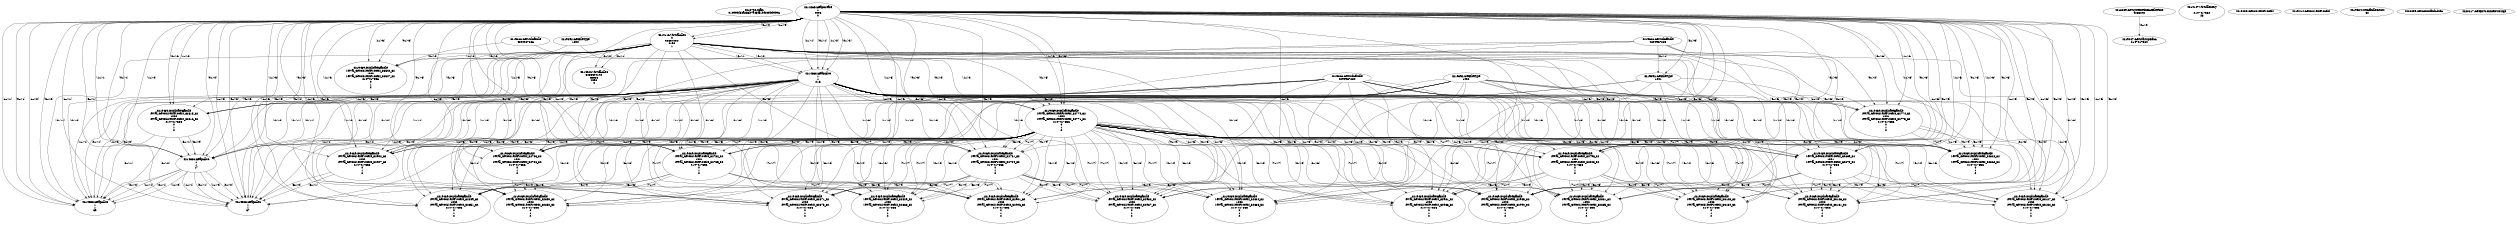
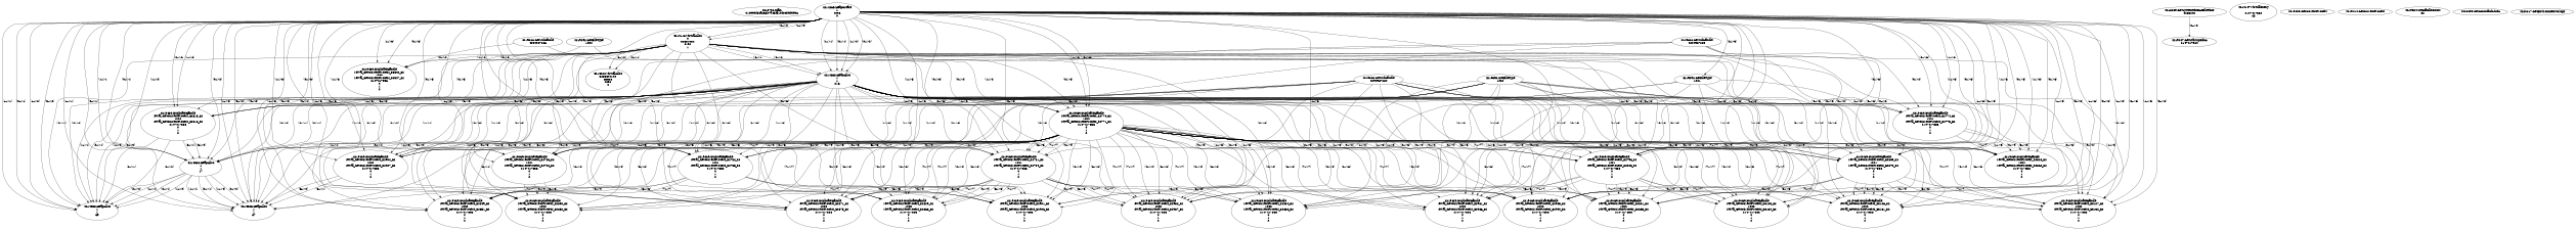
  digraph {
    n1 [label="4213792.main\n0109eed5ca256b7a45df1bd0cebd9b96"]
    n2 [label="4214265.HeapCreate\n1\n4096\n0"]
    n3 [label="4214116.VirtualAlloc\n0\n33554432\n8192\n1"]
    n4 [label="4219439.DuplicateHandle\nretval_GetCurrentProcess_33542_32\n1000\nretval_GetCurrentProcess_33547_32\n2147417556\n0\n1\n2"]
    n5 [label="4214333.HeapAlloc\n1\n1\n216"]
    n6 [label="4219439.DuplicateHandle\nretval_GetCurrentProcess_32815_32\n1002\nretval_GetCurrentProcess_32816_32\n2147417556\n0\n1\n2"]
    n7 [label="4214333.HeapAlloc\n1\n1\n17"]
    n8 [label="4214333.HeapAlloc\n1\n1\n39"]
    n9 [label="4219439.DuplicateHandle\nretval_GetCurrentProcess_32770_32\n1000\nretval_GetCurrentProcess_32771_32\n2147417556\n0\n1\n2"]
    n10 [label="4219439.DuplicateHandle\nretval_GetCurrentProcess_32782_32\n1001\nretval_GetCurrentProcess_32785_32\n2147417556\n0\n1\n2"]
    n11 [label="4219439.DuplicateHandle\nretval_GetCurrentProcess_32849_32\n1002\nretval_GetCurrentProcess_32851_32\n2147417556\n0\n1\n2"]
    n12 [label="4219439.DuplicateHandle\nretval_GetCurrentProcess_32783_32\n1001\nretval_GetCurrentProcess_32786_32\n2147417556\n0\n1\n2"]
    n13 [label="4219439.DuplicateHandle\nretval_GetCurrentProcess_32850_32\n1002\nretval_GetCurrentProcess_32852_32\n2147417556\n0\n1\n2"]
    n14 [label="4219439.DuplicateHandle\nretval_GetCurrentProcess_32774_32\n1001\nretval_GetCurrentProcess_32775_32\n2147417556\n0\n1\n2"]
    n15 [label="4219439.DuplicateHandle\nretval_GetCurrentProcess_32828_32\n1002\nretval_GetCurrentProcess_32862_32\n2147417556\n0\n1\n2"]
    n16 [label="4219439.DuplicateHandle\nretval_GetCurrentProcess_32902_32\n1002\nretval_GetCurrentProcess_32907_32\n2147417556\n0\n1\n2"]
    n17 [label="4214333.HeapAlloc\n1\n1\n37"]
    n18 [label="4219439.DuplicateHandle\nretval_GetCurrentProcess_32781_32\n1001\nretval_GetCurrentProcess_32784_32\n2147417556\n0\n1\n2"]
    n19 [label="4219439.DuplicateHandle\nretval_GetCurrentProcess_32871_32\n1002\nretval_GetCurrentProcess_32875_32\n2147417556\n0\n1\n2"]
    n20 [label="4219439.DuplicateHandle\nretval_GetCurrentProcess_32829_32\n1002\nretval_GetCurrentProcess_32863_32\n2147417556\n0\n1\n2"]
    n21 [label="4219439.DuplicateHandle\nretval_GetCurrentProcess_32901_32\n1002\nretval_GetCurrentProcess_32906_32\n2147417556\n0\n1\n2"]
    n22 [label="4219439.DuplicateHandle\nretval_GetCurrentProcess_32798_32\n1001\nretval_GetCurrentProcess_32803_32\n2147417556\n0\n1\n2"]
    n23 [label="4219439.DuplicateHandle\nretval_GetCurrentProcess_32981_32\n1002\nretval_GetCurrentProcess_32986_32\n2147417556\n0\n1\n2"]
    n24 [label="4219439.DuplicateHandle\nretval_GetCurrentProcess_32982_32\n1002\nretval_GetCurrentProcess_32987_32\n2147417556\n0\n1\n2"]
    n25 [label="4219439.DuplicateHandle\nretval_GetCurrentProcess_32869_32\n1001\nretval_GetCurrentProcess_32873_32\n2147417556\n0\n1\n2"]
    n26 [label="4219439.DuplicateHandle\nretval_GetCurrentProcess_32985_32\n1002\nretval_GetCurrentProcess_32990_32\n2147417556\n0\n1\n2"]
    n27 [label="4219439.DuplicateHandle\nretval_GetCurrentProcess_32831_32\n1002\nretval_GetCurrentProcess_32835_32\n2147417556\n0\n1\n2"]
    n28 [label="4219439.DuplicateHandle\nretval_GetCurrentProcess_32834_32\n1002\nretval_GetCurrentProcess_32838_32\n2147417556\n0\n1\n2"]
    n29 [label="4219439.DuplicateHandle\nretval_GetCurrentProcess_33125_32\n1002\nretval_GetCurrentProcess_33130_32\n2147417556\n0\n1\n2"]
    n30 [label="4219439.DuplicateHandle\nretval_GetCurrentProcess_33126_32\n1002\nretval_GetCurrentProcess_33131_32\n2147417556\n0\n1\n2"]
    n31 [label="4219439.DuplicateHandle\nretval_GetCurrentProcess_33127_32\n1002\nretval_GetCurrentProcess_33132_32\n2147417556\n0\n1\n2"]
    n32 [label="4219392.GetFileType\n1001"]
    n33 [label="4214222.VirtualAlloc\n3255304192\n65536\n4096\n4"]
    n34 [label="4218869.GetSystemTimeAsFileTime\n4288292"]
    n35 [label="4219047.GetStartupInfoA\n2147417564"]
    n36 [label="4214147.VirtualQuery\n\n2147417352\n28"]
    n37 [label="4219368.GetStdHandle\n4294967286"]
    n38 [label="4219392.GetFileType\n1000"]
    n39 [label="4219405.GetCurrentProcess\n"]
    n40 [label="4219414.GetCurrentProcess\n"]
    n41 [label="4219368.GetStdHandle\n4294967285"]
    n42 [label="4219368.GetStdHandle\n4294967284"]
    n43 [label="4219392.GetFileType\n1002"]
    n44 [label="4219524.SetHandleCount\n32"]
    n45 [label="4220059.GetCommandLineA\n"]
    n46 [label="4220217.GetEnvironmentStrings\n"]
    n2 -> n3 [label="(1-->4)"]
    n2 -> n3 [label="(0-->4)"]
    n2 -> n4 [label="(1-->6)"]
    n2 -> n4 [label="(0-->6)"]
    n2 -> n5 [label="(1-->1)"]
    n2 -> n5 [label="(0-->1)"]
    n2 -> n5 [label="(1-->2)"]
    n2 -> n5 [label="(0-->2)"]
    n2 -> n6 [label="(1-->6)"]
    n2 -> n6 [label="(0-->6)"]
    n2 -> n7 [label="(1-->1)"]
    n2 -> n7 [label="(0-->1)"]
    n2 -> n7 [label="(1-->2)"]
    n2 -> n7 [label="(0-->2)"]
    n2 -> n8 [label="(1-->1)"]
    n2 -> n8 [label="(0-->1)"]
    n2 -> n8 [label="(1-->2)"]
    n2 -> n8 [label="(0-->2)"]
    n2 -> n9 [label="(1-->6)"]
    n2 -> n9 [label="(0-->6)"]
    n2 -> n10 [label="(1-->6)"]
    n2 -> n10 [label="(0-->6)"]
    n2 -> n11 [label="(1-->6)"]
    n2 -> n11 [label="(0-->6)"]
    n2 -> n12 [label="(1-->6)"]
    n2 -> n12 [label="(0-->6)"]
    n2 -> n13 [label="(1-->6)"]
    n2 -> n13 [label="(0-->6)"]
    n2 -> n14 [label="(1-->6)"]
    n2 -> n14 [label="(0-->6)"]
    n2 -> n15 [label="(1-->6)"]
    n2 -> n15 [label="(0-->6)"]
    n2 -> n16 [label="(1-->6)"]
    n2 -> n16 [label="(0-->6)"]
    n2 -> n17 [label="(1-->1)"]
    n2 -> n17 [label="(0-->1)"]
    n2 -> n17 [label="(1-->2)"]
    n2 -> n17 [label="(0-->2)"]
    n2 -> n18 [label="(1-->6)"]
    n2 -> n18 [label="(0-->6)"]
    n2 -> n19 [label="(1-->6)"]
    n2 -> n19 [label="(0-->6)"]
    n2 -> n20 [label="(1-->6)"]
    n2 -> n20 [label="(0-->6)"]
    n2 -> n21 [label="(1-->6)"]
    n2 -> n21 [label="(0-->6)"]
    n2 -> n22 [label="(1-->6)"]
    n2 -> n22 [label="(0-->6)"]
    n2 -> n23 [label="(1-->6)"]
    n2 -> n23 [label="(0-->6)"]
    n2 -> n24 [label="(1-->6)"]
    n2 -> n24 [label="(0-->6)"]
    n2 -> n25 [label="(1-->6)"]
    n2 -> n25 [label="(0-->6)"]
    n2 -> n26 [label="(1-->6)"]
    n2 -> n26 [label="(0-->6)"]
    n2 -> n27 [label="(1-->6)"]
    n2 -> n27 [label="(0-->6)"]
    n2 -> n28 [label="(1-->6)"]
    n2 -> n28 [label="(0-->6)"]
    n2 -> n29 [label="(1-->6)"]
    n2 -> n29 [label="(0-->6)"]
    n2 -> n30 [label="(1-->6)"]
    n2 -> n30 [label="(0-->6)"]
    n2 -> n31 [label="(1-->6)"]
    n2 -> n31 [label="(0-->6)"]
    n2 -> n32 [label="(2-->3)"]
    n3 -> n4 [label="(4-->6)"]
    n3 -> n5 [label="(4-->1)"]
    n3 -> n5 [label="(4-->2)"]
    n3 -> n6 [label="(4-->6)"]
    n3 -> n7 [label="(4-->1)"]
    n3 -> n7 [label="(4-->2)"]
    n3 -> n8 [label="(4-->1)"]
    n3 -> n8 [label="(4-->2)"]
    n3 -> n9 [label="(4-->6)"]
    n3 -> n10 [label="(4-->6)"]
    n3 -> n11 [label="(4-->6)"]
    n3 -> n12 [label="(4-->6)"]
    n3 -> n13 [label="(4-->6)"]
    n3 -> n14 [label="(4-->6)"]
    n3 -> n15 [label="(4-->6)"]
    n3 -> n16 [label="(4-->6)"]
    n3 -> n17 [label="(4-->1)"]
    n3 -> n17 [label="(4-->2)"]
    n3 -> n18 [label="(4-->6)"]
    n3 -> n19 [label="(4-->6)"]
    n3 -> n20 [label="(4-->6)"]
    n3 -> n21 [label="(4-->6)"]
    n3 -> n22 [label="(4-->6)"]
    n3 -> n23 [label="(4-->6)"]
    n3 -> n24 [label="(4-->6)"]
    n3 -> n25 [label="(4-->6)"]
    n3 -> n26 [label="(4-->6)"]
    n3 -> n27 [label="(4-->6)"]
    n3 -> n28 [label="(4-->6)"]
    n3 -> n29 [label="(4-->6)"]
    n3 -> n30 [label="(4-->6)"]
    n3 -> n31 [label="(4-->6)"]
    n3 -> n33 [label="(0-->1)"]
    n3 -> n33 [label="(0-->0)"]
    n5 -> n6 [label="(1-->6)"]
    n5 -> n6 [label="(2-->6)"]
    n5 -> n7 [label="(1-->1)"]
    n5 -> n7 [label="(2-->1)"]
    n5 -> n7 [label="(1-->2)"]
    n5 -> n7 [label="(2-->2)"]
    n5 -> n8 [label="(1-->1)"]
    n5 -> n8 [label="(2-->1)"]
    n5 -> n8 [label="(1-->2)"]
    n5 -> n8 [label="(2-->2)"]
    n5 -> n9 [label="(1-->6)"]
    n5 -> n9 [label="(2-->6)"]
    n5 -> n10 [label="(1-->6)"]
    n5 -> n10 [label="(2-->6)"]
    n5 -> n11 [label="(1-->6)"]
    n5 -> n11 [label="(2-->6)"]
    n5 -> n12 [label="(1-->6)"]
    n5 -> n12 [label="(2-->6)"]
    n5 -> n13 [label="(1-->6)"]
    n5 -> n13 [label="(2-->6)"]
    n5 -> n14 [label="(1-->6)"]
    n5 -> n14 [label="(2-->6)"]
    n5 -> n15 [label="(1-->6)"]
    n5 -> n15 [label="(2-->6)"]
    n5 -> n16 [label="(1-->6)"]
    n5 -> n16 [label="(2-->6)"]
    n5 -> n17 [label="(1-->1)"]
    n5 -> n17 [label="(2-->1)"]
    n5 -> n17 [label="(1-->2)"]
    n5 -> n17 [label="(2-->2)"]
    n5 -> n18 [label="(1-->6)"]
    n5 -> n18 [label="(2-->6)"]
    n5 -> n19 [label="(1-->6)"]
    n5 -> n19 [label="(2-->6)"]
    n5 -> n20 [label="(1-->6)"]
    n5 -> n20 [label="(2-->6)"]
    n5 -> n21 [label="(1-->6)"]
    n5 -> n21 [label="(2-->6)"]
    n5 -> n22 [label="(1-->6)"]
    n5 -> n22 [label="(2-->6)"]
    n5 -> n23 [label="(1-->6)"]
    n5 -> n23 [label="(2-->6)"]
    n5 -> n24 [label="(1-->6)"]
    n5 -> n24 [label="(2-->6)"]
    n5 -> n25 [label="(1-->6)"]
    n5 -> n25 [label="(2-->6)"]
    n5 -> n26 [label="(1-->6)"]
    n5 -> n26 [label="(2-->6)"]
    n5 -> n27 [label="(1-->6)"]
    n5 -> n27 [label="(2-->6)"]
    n5 -> n28 [label="(1-->6)"]
    n5 -> n28 [label="(2-->6)"]
    n5 -> n29 [label="(1-->6)"]
    n5 -> n29 [label="(2-->6)"]
    n5 -> n30 [label="(1-->6)"]
    n5 -> n30 [label="(2-->6)"]
    n5 -> n31 [label="(1-->6)"]
    n5 -> n31 [label="(2-->6)"]
    n6 -> n7 [label="(6-->1)"]
    n6 -> n7 [label="(6-->2)"]
    n6 -> n8 [label="(6-->1)"]
    n6 -> n8 [label="(6-->2)"]
    n7 -> n8 [label="(1-->1)"]
    n7 -> n8 [label="(2-->1)"]
    n7 -> n8 [label="(1-->2)"]
    n7 -> n8 [label="(2-->2)"]
    n7 -> n17 [label="(1-->1)"]
    n7 -> n17 [label="(2-->1)"]
    n7 -> n17 [label="(1-->2)"]
    n7 -> n17 [label="(2-->2)"]
    n9 -> n10 [label="(4-->4)"]
    n9 -> n10 [label="(6-->6)"]
    n9 -> n10 [label="(7-->7)"]
    n9 -> n11 [label="(4-->4)"]
    n9 -> n11 [label="(6-->6)"]
    n9 -> n11 [label="(7-->7)"]
    n9 -> n12 [label="(4-->4)"]
    n9 -> n12 [label="(6-->6)"]
    n9 -> n12 [label="(7-->7)"]
    n9 -> n13 [label="(4-->4)"]
    n9 -> n13 [label="(6-->6)"]
    n9 -> n13 [label="(7-->7)"]
    n9 -> n16 [label="(4-->4)"]
    n9 -> n16 [label="(6-->6)"]
    n9 -> n16 [label="(7-->7)"]
    n9 -> n17 [label="(6-->1)"]
    n9 -> n17 [label="(6-->2)"]
    n9 -> n18 [label="(4-->4)"]
    n9 -> n18 [label="(6-->6)"]
    n9 -> n18 [label="(7-->7)"]
    n9 -> n19 [label="(4-->4)"]
    n9 -> n19 [label="(6-->6)"]
    n9 -> n19 [label="(7-->7)"]
    n9 -> n20 [label="(4-->4)"]
    n9 -> n20 [label="(6-->6)"]
    n9 -> n20 [label="(7-->7)"]
    n9 -> n21 [label="(4-->4)"]
    n9 -> n21 [label="(6-->6)"]
    n9 -> n21 [label="(7-->7)"]
    n9 -> n22 [label="(4-->4)"]
    n9 -> n22 [label="(6-->6)"]
    n9 -> n22 [label="(7-->7)"]
    n9 -> n23 [label="(4-->4)"]
    n9 -> n23 [label="(6-->6)"]
    n9 -> n23 [label="(7-->7)"]
    n9 -> n24 [label="(4-->4)"]
    n9 -> n24 [label="(6-->6)"]
    n9 -> n24 [label="(7-->7)"]
    n9 -> n25 [label="(4-->4)"]
    n9 -> n25 [label="(6-->6)"]
    n9 -> n25 [label="(7-->7)"]
    n9 -> n26 [label="(4-->4)"]
    n9 -> n26 [label="(6-->6)"]
    n9 -> n26 [label="(7-->7)"]
    n9 -> n27 [label="(4-->4)"]
    n9 -> n27 [label="(6-->6)"]
    n9 -> n27 [label="(7-->7)"]
    n9 -> n28 [label="(4-->4)"]
    n9 -> n28 [label="(6-->6)"]
    n9 -> n28 [label="(7-->7)"]
    n9 -> n29 [label="(4-->4)"]
    n9 -> n29 [label="(6-->6)"]
    n9 -> n29 [label="(7-->7)"]
    n9 -> n30 [label="(4-->4)"]
    n9 -> n30 [label="(6-->6)"]
    n9 -> n30 [label="(7-->7)"]
    n9 -> n31 [label="(4-->4)"]
    n9 -> n31 [label="(6-->6)"]
    n9 -> n31 [label="(7-->7)"]
    n10 -> n11 [label="(4-->4)"]
    n10 -> n11 [label="(6-->6)"]
    n10 -> n11 [label="(7-->7)"]
    n10 -> n21 [label="(4-->4)"]
    n10 -> n21 [label="(6-->6)"]
    n10 -> n21 [label="(7-->7)"]
    n12 -> n13 [label="(4-->4)"]
    n12 -> n13 [label="(6-->6)"]
    n12 -> n13 [label="(7-->7)"]
    n14 -> n15 [label="(4-->4)"]
    n14 -> n15 [label="(6-->6)"]
    n14 -> n15 [label="(7-->7)"]
    n16 -> n17 [label="(6-->1)"]
    n16 -> n17 [label="(6-->2)"]
    n18 -> n19 [label="(4-->4)"]
    n18 -> n19 [label="(6-->6)"]
    n18 -> n19 [label="(7-->7)"]
    n18 -> n20 [label="(4-->4)"]
    n18 -> n20 [label="(6-->6)"]
    n18 -> n20 [label="(7-->7)"]
    n18 -> n24 [label="(4-->4)"]
    n18 -> n24 [label="(6-->6)"]
    n18 -> n24 [label="(7-->7)"]
    n18 -> n28 [label="(4-->4)"]
    n18 -> n28 [label="(6-->6)"]
    n18 -> n28 [label="(7-->7)"]
    n22 -> n23 [label="(4-->4)"]
    n22 -> n23 [label="(6-->6)"]
    n22 -> n23 [label="(7-->7)"]
    n22 -> n27 [label="(4-->4)"]
    n22 -> n27 [label="(6-->6)"]
    n22 -> n27 [label="(7-->7)"]
    n22 -> n29 [label="(4-->4)"]
    n22 -> n29 [label="(6-->6)"]
    n22 -> n29 [label="(7-->7)"]
    n25 -> n26 [label="(4-->4)"]
    n25 -> n26 [label="(6-->6)"]
    n25 -> n26 [label="(7-->7)"]
    n25 -> n30 [label="(4-->4)"]
    n25 -> n30 [label="(6-->6)"]
    n25 -> n30 [label="(7-->7)"]
    n25 -> n31 [label="(4-->4)"]
    n25 -> n31 [label="(6-->6)"]
    n25 -> n31 [label="(7-->7)"]
    n32 -> n10 [label="(1-->2)"]
    n32 -> n12 [label="(1-->2)"]
    n32 -> n14 [label="(1-->2)"]
    n32 -> n18 [label="(1-->2)"]
    n32 -> n22 [label="(1-->2)"]
    n32 -> n25 [label="(1-->2)"]
    n34 -> n35 [label="(0-->0)"]
    n37 -> n4 [label="(0-->2)"]
    n37 -> n9 [label="(0-->2)"]
    n38 -> n4 [label="(1-->2)"]
    n38 -> n9 [label="(1-->2)"]
    n41 -> n10 [label="(0-->2)"]
    n41 -> n12 [label="(0-->2)"]
    n41 -> n14 [label="(0-->2)"]
    n41 -> n18 [label="(0-->2)"]
    n41 -> n22 [label="(0-->2)"]
    n41 -> n25 [label="(0-->2)"]
-   n41 -> n32 [label="(0-->1)"]
    n42 -> n6 [label="(0-->2)"]
    n42 -> n11 [label="(0-->2)"]
    n42 -> n13 [label="(0-->2)"]
    n42 -> n15 [label="(0-->2)"]
    n42 -> n16 [label="(0-->2)"]
    n42 -> n19 [label="(0-->2)"]
    n42 -> n20 [label="(0-->2)"]
    n42 -> n21 [label="(0-->2)"]
    n42 -> n23 [label="(0-->2)"]
    n42 -> n24 [label="(0-->2)"]
    n42 -> n26 [label="(0-->2)"]
    n42 -> n27 [label="(0-->2)"]
    n42 -> n28 [label="(0-->2)"]
    n42 -> n29 [label="(0-->2)"]
    n42 -> n30 [label="(0-->2)"]
    n42 -> n31 [label="(0-->2)"]
    n43 -> n6 [label="(1-->2)"]
    n43 -> n11 [label="(1-->2)"]
    n43 -> n13 [label="(1-->2)"]
    n43 -> n15 [label="(1-->2)"]
    n43 -> n16 [label="(1-->2)"]
    n43 -> n19 [label="(1-->2)"]
    n43 -> n20 [label="(1-->2)"]
    n43 -> n21 [label="(1-->2)"]
    n43 -> n23 [label="(1-->2)"]
    n43 -> n24 [label="(1-->2)"]
    n43 -> n26 [label="(1-->2)"]
    n43 -> n27 [label="(1-->2)"]
    n43 -> n28 [label="(1-->2)"]
    n43 -> n29 [label="(1-->2)"]
    n43 -> n30 [label="(1-->2)"]
    n43 -> n31 [label="(1-->2)"]
  }
